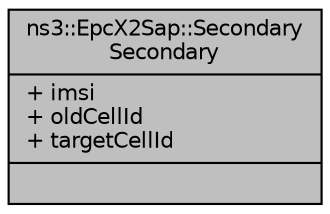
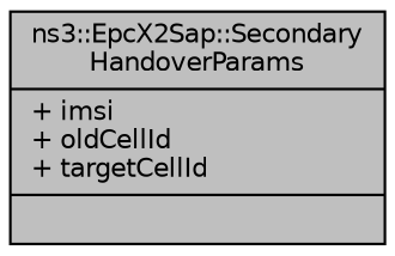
  digraph {
-   n1 [color=black fillcolor=grey75 fontcolor=black fontname=Helvetica fontsize=10 height=0.2 label="{ns3::EpcX2Sap::Secondary\lSecondary\n|+ imsi\l+ oldCellId\l+ targetCellId\l|}" shape=record style=filled width=0.4]
+   n1 [color=black fillcolor=grey75 fontcolor=black fontname=Helvetica fontsize=10 height=0.2 label="{ns3::EpcX2Sap::Secondary\lHandoverParams\n|+ imsi\l+ oldCellId\l+ targetCellId\l|}" shape=record style=filled width=0.4]
  }
